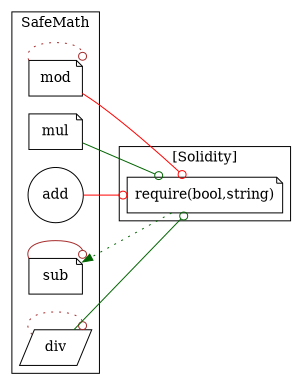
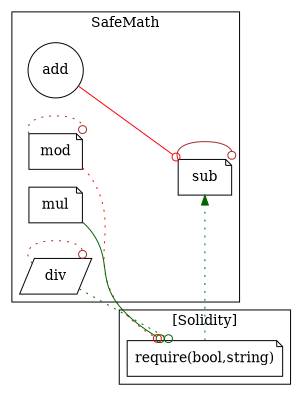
  strict digraph {
    rankdir=LR
    node [shape=note]
    edge [arrowhead=odot color=brown style=dotted]
    n1 [label=mod]
    n2 [label=mul]
    n3 [label=add shape=circle]
    n4 [label=sub]
    n5 [label=div shape=parallelogram]
    "require(bool,string)"
    subgraph cluster_1 {
      label=SafeMath
      n1
      n2
      n3
      n4
      n5
    }
    subgraph cluster_2 {
      label="[Solidity]"
      "require(bool,string)"
    }
    n1 -> n1
-   n1 -> "require(bool,string)" [color=red style=solid]
+   n1 -> "require(bool,string)" [color=red]
    n2 -> "require(bool,string)" [color=darkgreen style=solid]
-   n3 -> "require(bool,string)" [color=red style=solid]
+   n3 -> n4 [color=red style=solid]
    n4 -> n4 [style=solid]
    n5 -> n5
-   n5 -> "require(bool,string)" [color=darkgreen style=solid]
+   n5 -> "require(bool,string)" [color=darkgreen]
    "require(bool,string)" -> n4 [arrowhead=normal color=darkgreen]
  }
